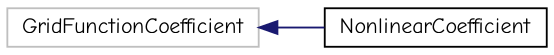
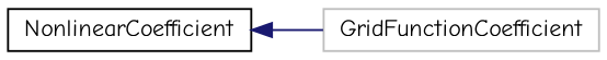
  digraph {
    rankdir=LR
    fontname="Comic Neue"
    node [fontname="Comic Neue" fontsize=12 shape=record]
    n1 [color=grey75 height=0.2 label=GridFunctionCoefficient width=0.4]
    n2 [color=black height=0.2 label=NonlinearCoefficient width=0.4]
-   n1 -> n2 [color=midnightblue dir=back fontname="Comic Neue" fontsize=12 labelfontname=Helvetica labelfontsize=12 style=solid]
+   n2 -> n1 [color=midnightblue dir=back fontname="Comic Neue" fontsize=12 labelfontname=Helvetica labelfontsize=12 style=solid]
  }
